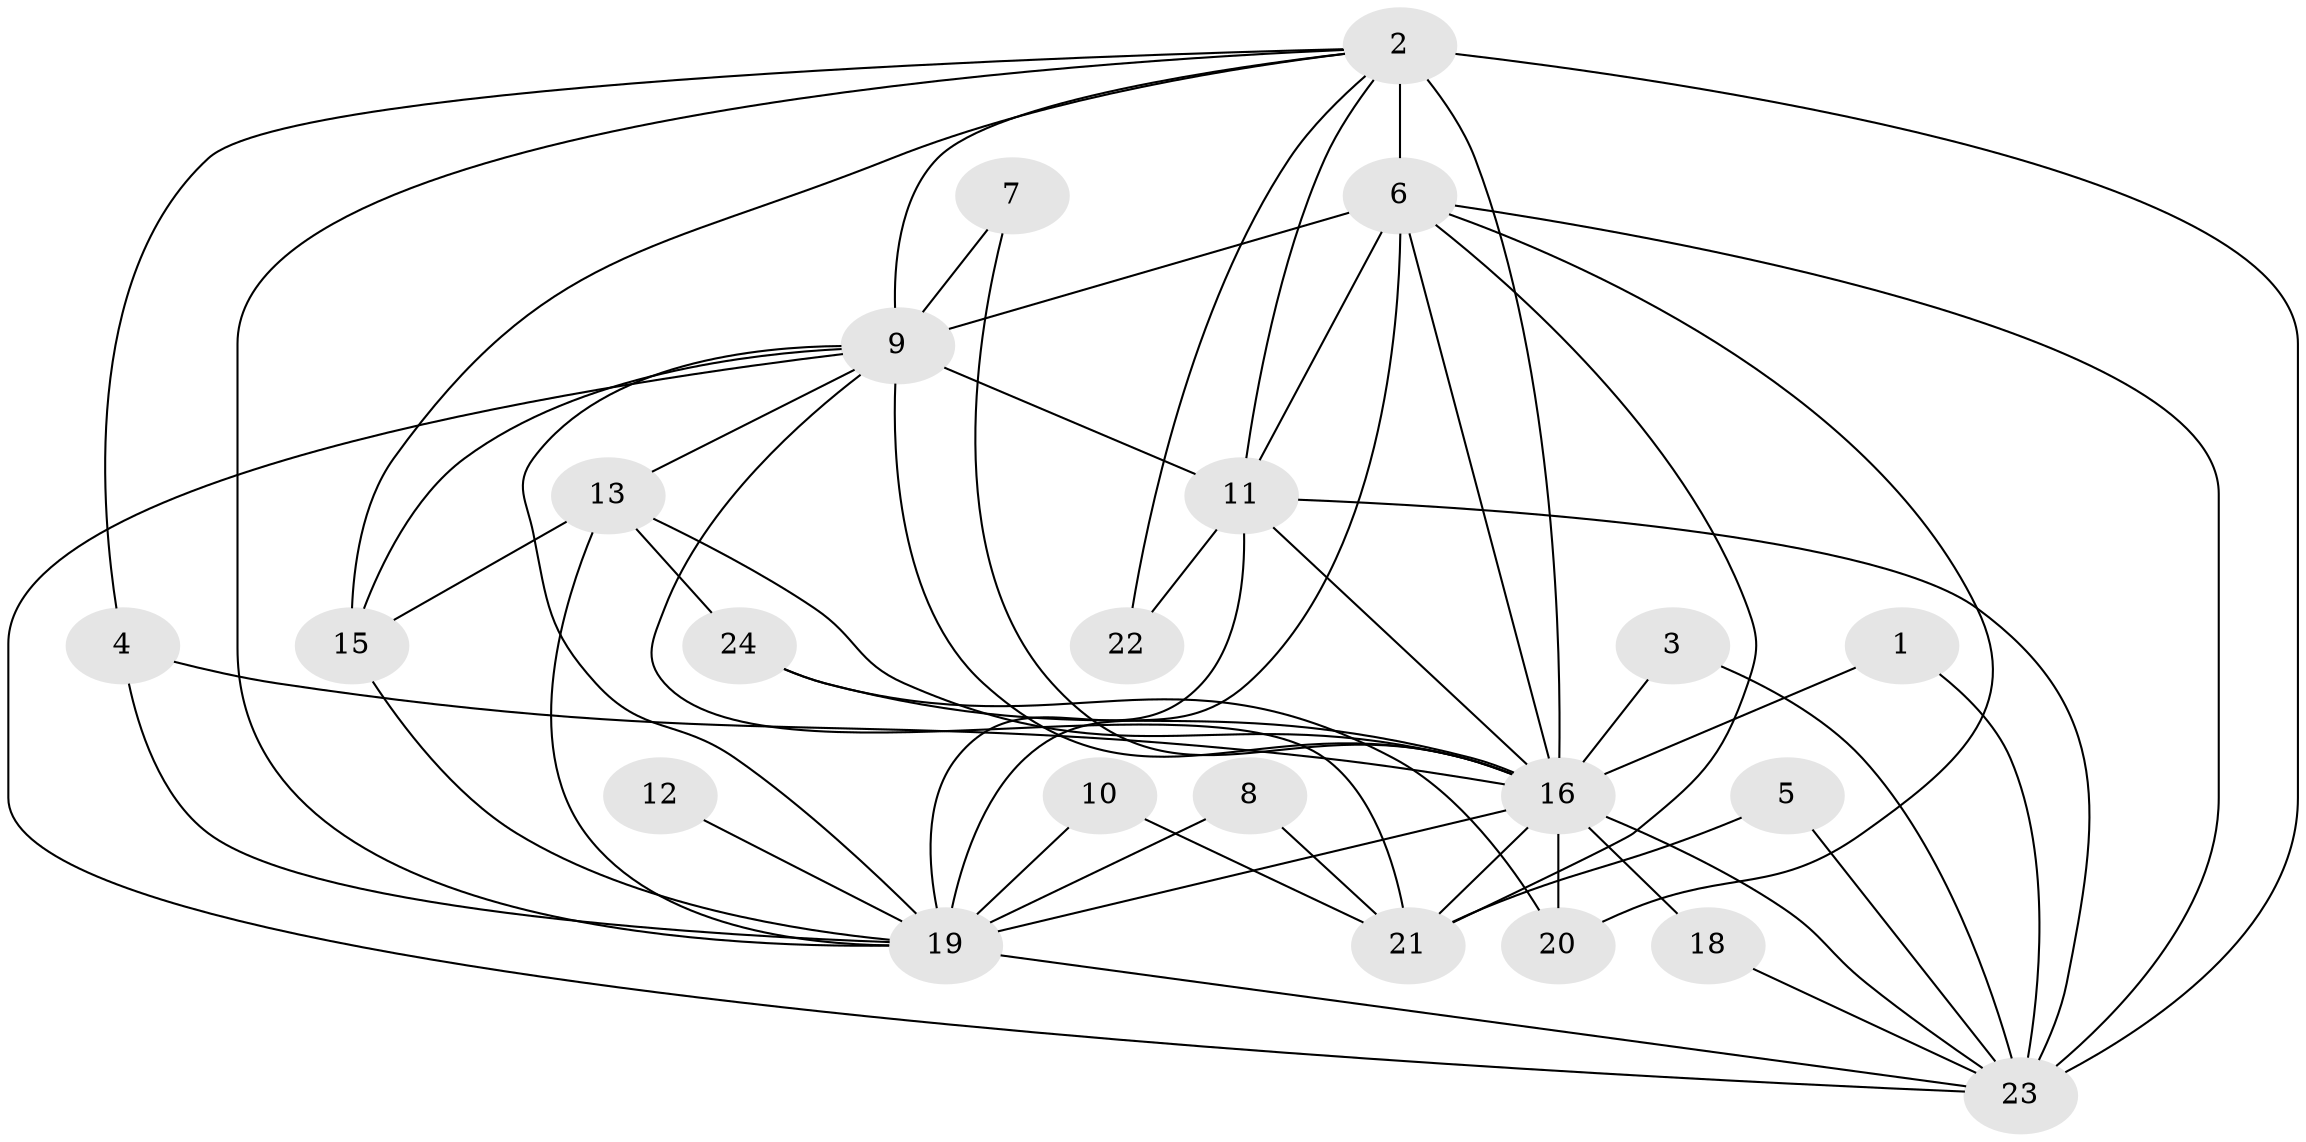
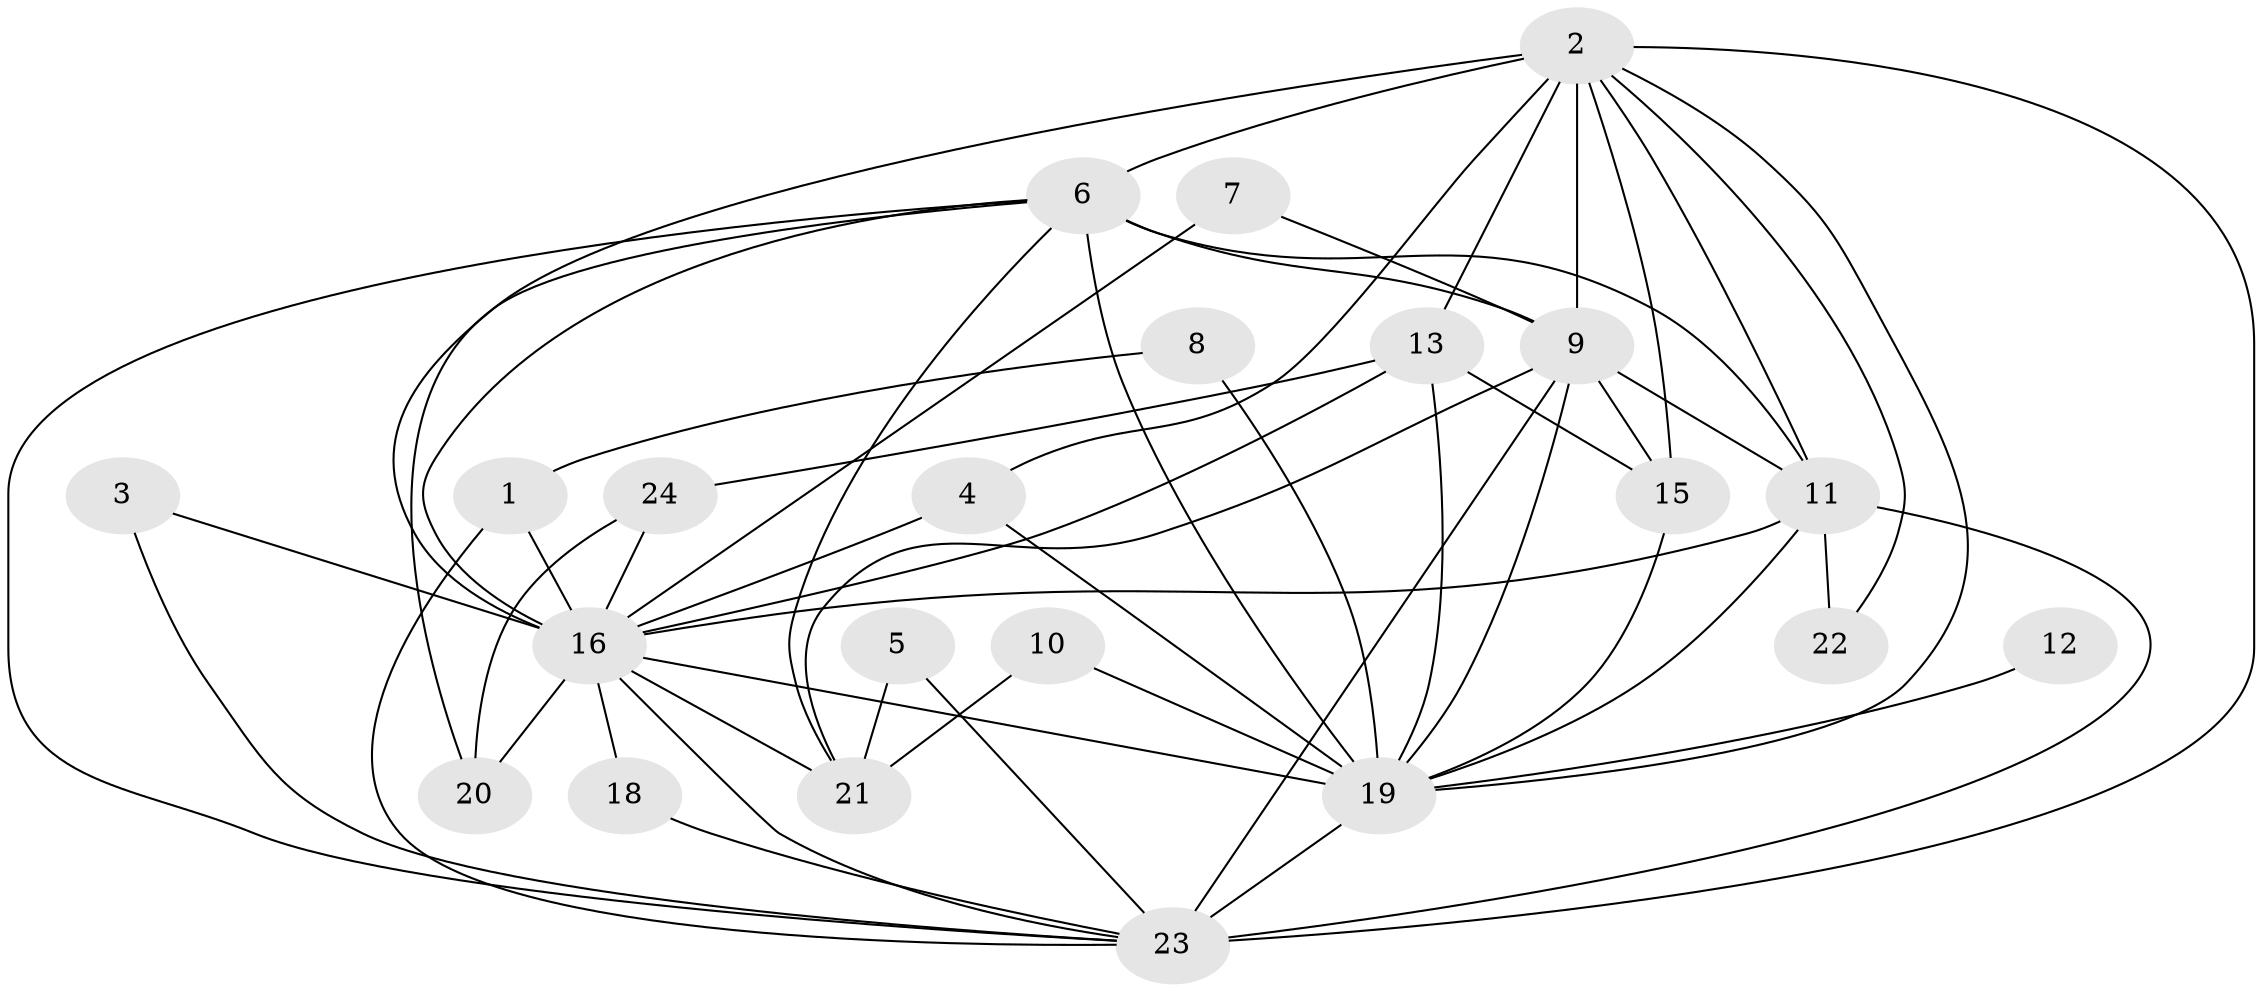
  graph {
    node [color=gray90 style=filled]
    edge [weight=1.0]
    1
    16
    23
    19
    21
    20
    18
    2
    4
    6
    9
    11
    13
    15
    22
    n16 [label=24]
    3
    5
    7
    8
    10
    12
    1 -- 16
    1 -- 23
    16 -- 23 [weight=2.0]
    16 -- 19 [weight=2.0]
    16 -- 21
    16 -- 20
    16 -- 18
    19 -- 23
    18 -- 23
    2 -- 16 [weight=4.0]
    2 -- 23 [weight=4.0]
    2 -- 19 [weight=2.0]
    2 -- 4
    2 -- 6 [weight=5.0]
    2 -- 9 [weight=2.0]
    2 -- 11 [weight=3.0]
-   9 -- 13 [weight=2.0]
+   2 -- 13 [weight=2.0]
    2 -- 15 [weight=2.0]
    2 -- 22
    4 -- 16
    4 -- 19
    6 -- 16 [weight=4.0]
    6 -- 23 [weight=2.0]
    6 -- 19 [weight=4.0]
    6 -- 21 [weight=2.0]
    6 -- 20
    6 -- 9 [weight=2.0]
    6 -- 11 [weight=4.0]
-   9 -- 16 [weight=3.0]
    9 -- 23 [weight=2.0]
    9 -- 19
    9 -- 21
    9 -- 11
    9 -- 15
    11 -- 16 [weight=2.0]
    11 -- 23
    11 -- 19 [weight=2.0]
    11 -- 22 [weight=3.0]
    13 -- 16
    13 -- 19
    13 -- 15
    13 -- n16
    15 -- 19
    n16 -- 16 [weight=3.0]
    n16 -- 20
    3 -- 16
    3 -- 23
    5 -- 23
    5 -- 21
    7 -- 16
    7 -- 9
    8 -- 19
-   8 -- 21
+   8 -- 1
    10 -- 19
    10 -- 21
    12 -- 19
  }
